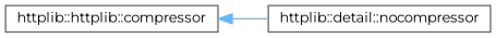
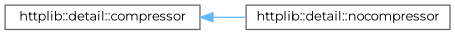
  digraph {
    rankdir=LR
    fontname=Montserrat
    node [color=grey40 fillcolor=white fontname=Montserrat fontsize=10 shape=box style=filled]
-   n1 [height=0.2 label="httplib::httplib::compressor" width=0.4]
+   n1 [height=0.2 label="httplib::detail::compressor" width=0.4]
    n2 [height=0.2 label="httplib::detail::nocompressor" width=0.4]
    n1 -> n2 [color=steelblue1 dir=back fontname=Montserrat fontsize=10 labelfontname=Helvetica labelfontsize=10 style=solid]
  }
